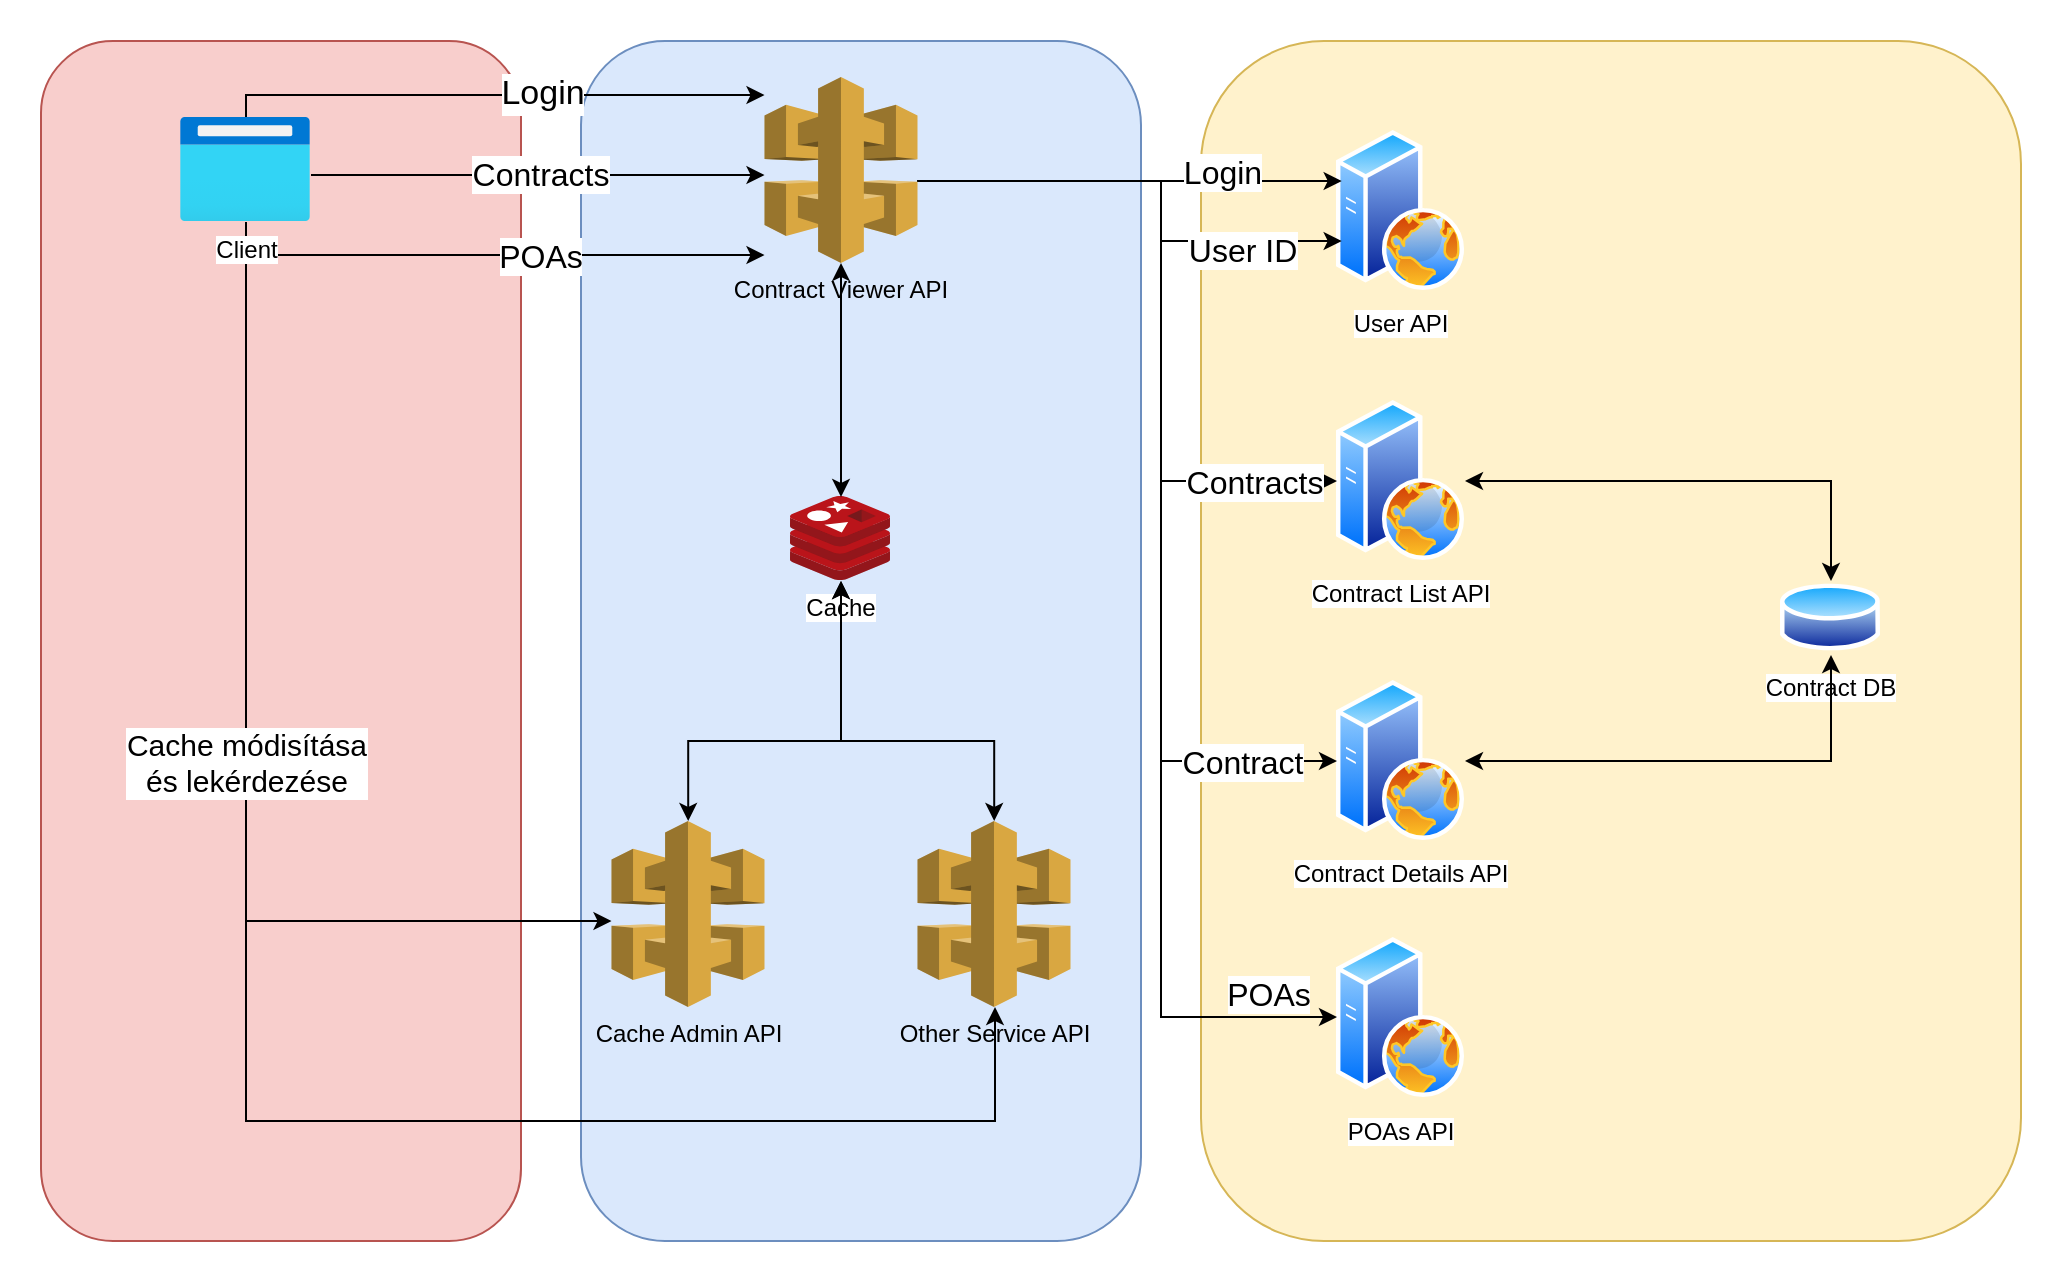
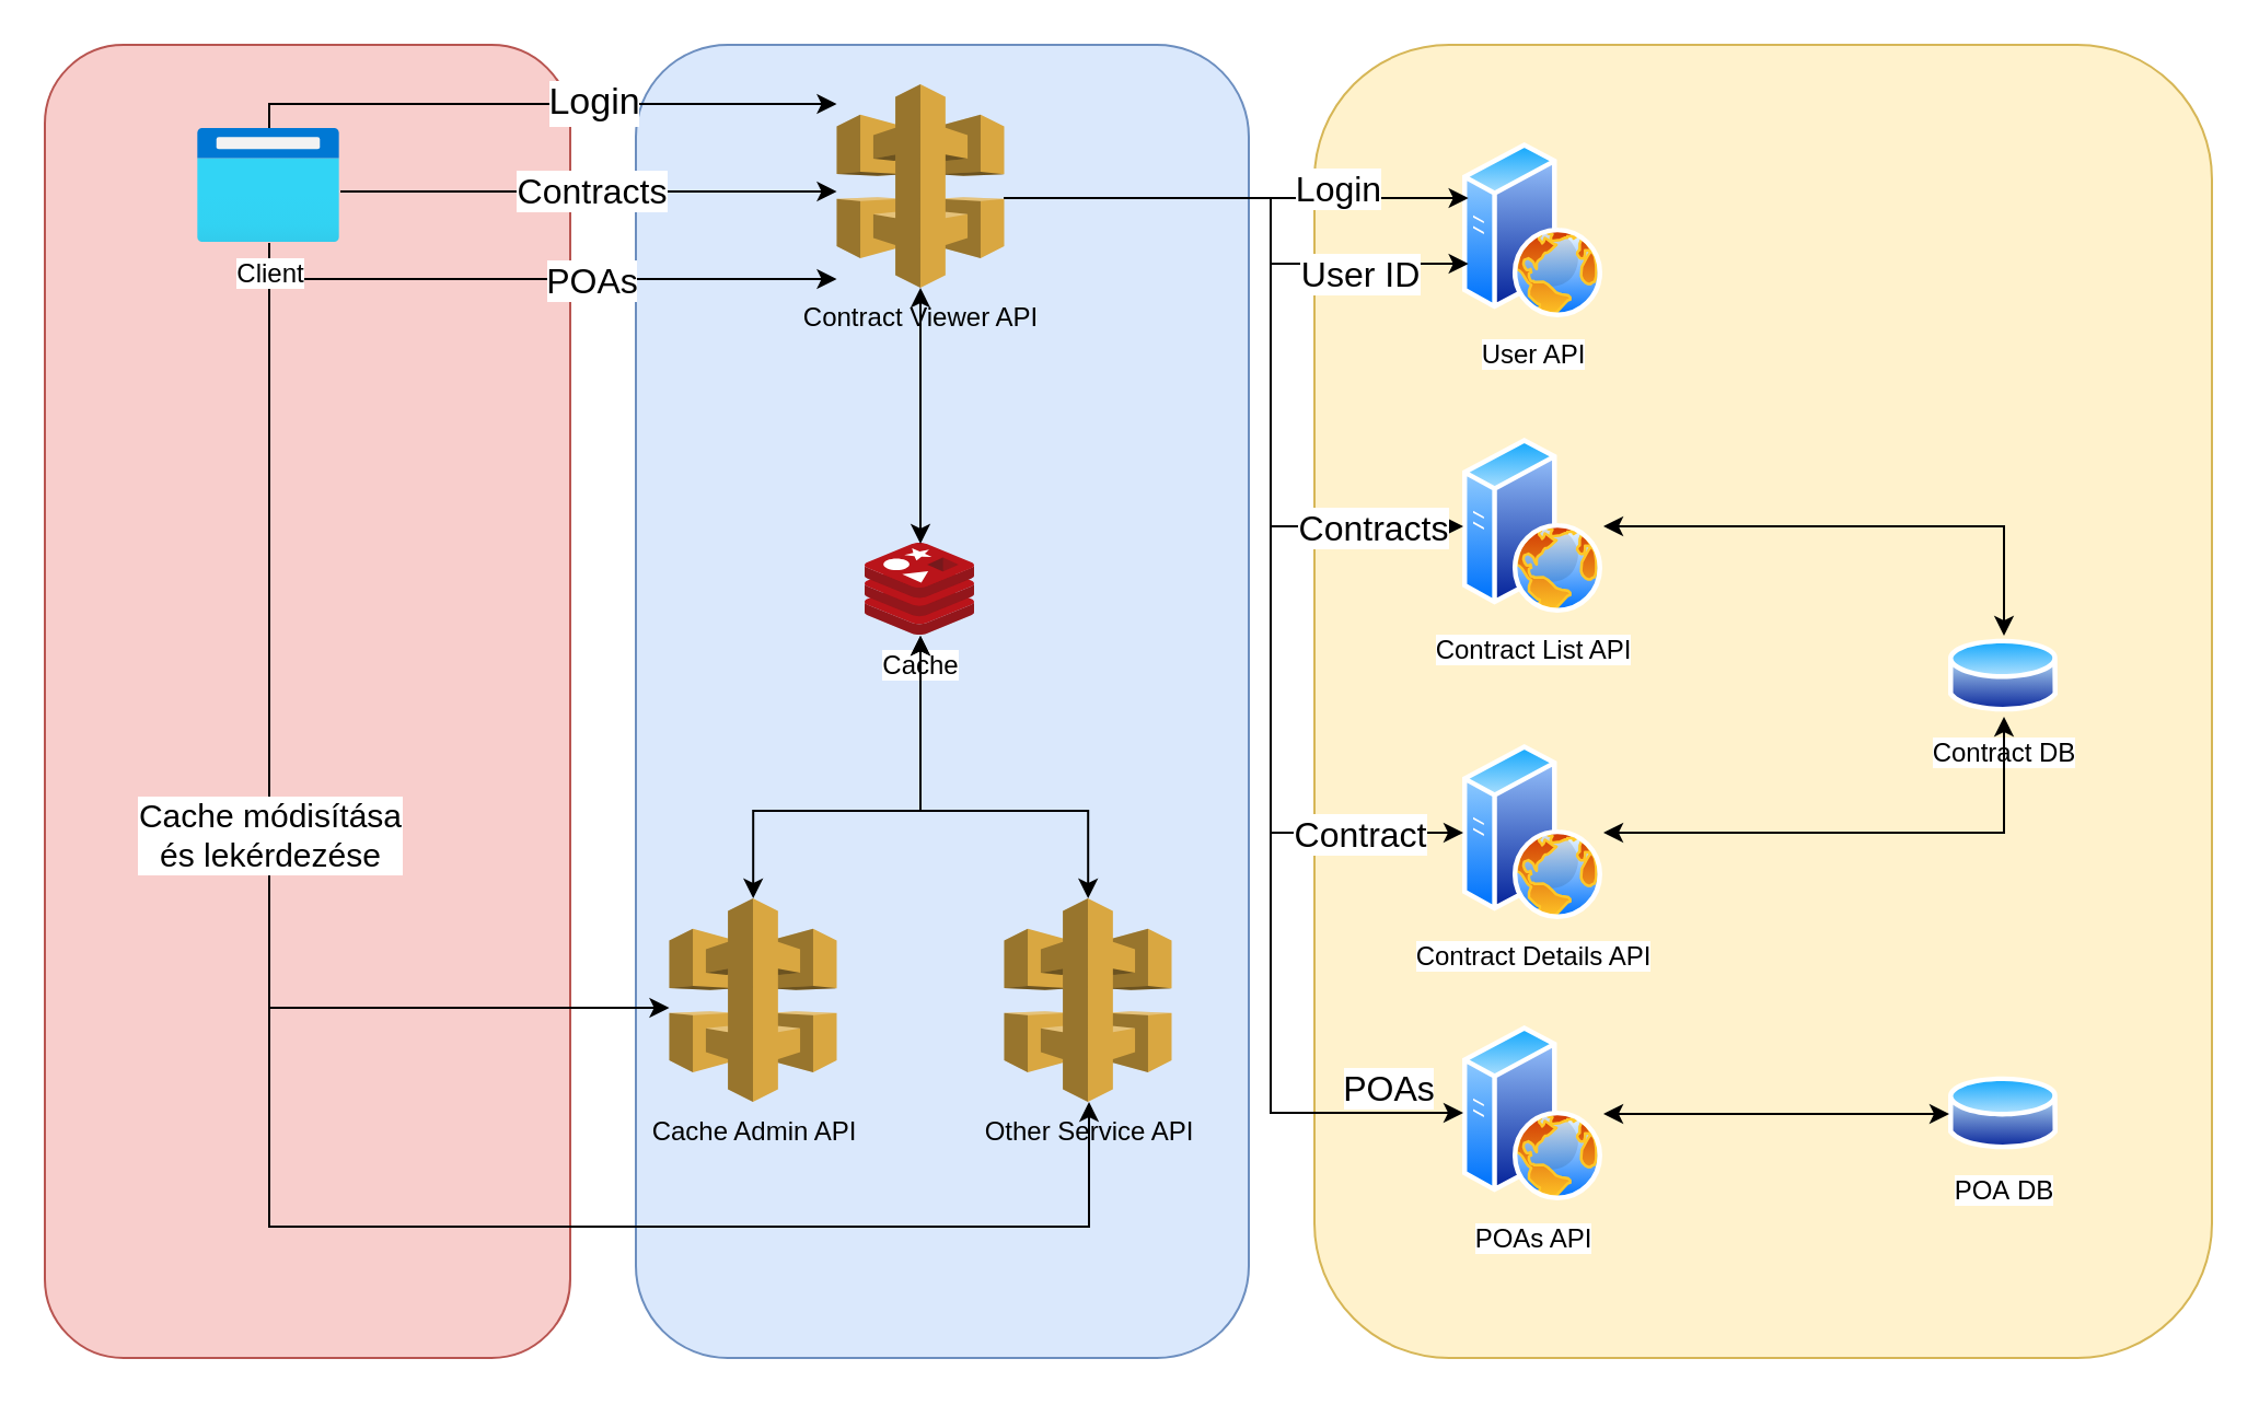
  <mxCell id="0" />
  <mxCell id="1" parent="0" />
  <mxCell id="2" value="" style="rounded=1;whiteSpace=wrap;html=1;fillColor=#fff2cc;strokeColor=#d6b656;" parent="1" vertex="1"><mxGeometry x="600" y="20" width="410" height="600" as="geometry" /></mxCell>
+ <mxCell id="3" value="POA&lt;span style=&quot;background-color: light-dark(#ffffff, var(--ge-dark-color, #121212)); color: light-dark(rgb(0, 0, 0), rgb(255, 255, 255));&quot;&gt;&amp;nbsp;DB&lt;/span&gt;" style="image;aspect=fixed;perimeter=ellipsePerimeter;html=1;align=center;shadow=0;dashed=0;spacingTop=3;image=img/lib/active_directory/database.svg;" parent="1" vertex="1"><mxGeometry x="890" y="490" width="50" height="37" as="geometry" /></mxCell>
  <mxCell id="4" value="Contract DB" style="image;aspect=fixed;perimeter=ellipsePerimeter;html=1;align=center;shadow=0;dashed=0;spacingTop=3;image=img/lib/active_directory/database.svg;" parent="1" vertex="1"><mxGeometry x="890" y="290" width="50" height="37" as="geometry" /></mxCell>
  <mxCell id="5" style="edgeStyle=orthogonalEdgeStyle;rounded=0;orthogonalLoop=1;jettySize=auto;html=1;exitX=0.5;exitY=1;exitDx=0;exitDy=0;" parent="1" source="4" target="4" edge="1"><mxGeometry relative="1" as="geometry" /></mxCell>
  <mxCell id="6" value="User API" style="image;aspect=fixed;perimeter=ellipsePerimeter;html=1;align=center;shadow=0;dashed=0;spacingTop=3;image=img/lib/active_directory/web_server.svg;" parent="1" vertex="1"><mxGeometry x="668" y="65" width="64" height="80" as="geometry" /></mxCell>
  <mxCell id="7" style="edgeStyle=orthogonalEdgeStyle;rounded=0;orthogonalLoop=1;jettySize=auto;html=1;startArrow=classic;startFill=1;" parent="1" source="8" target="4" edge="1"><mxGeometry relative="1" as="geometry" /></mxCell>
  <mxCell id="8" value="Contract List API" style="image;aspect=fixed;perimeter=ellipsePerimeter;html=1;align=center;shadow=0;dashed=0;spacingTop=3;image=img/lib/active_directory/web_server.svg;" parent="1" vertex="1"><mxGeometry x="668" y="200" width="64" height="80" as="geometry" /></mxCell>
  <mxCell id="9" style="edgeStyle=orthogonalEdgeStyle;rounded=0;orthogonalLoop=1;jettySize=auto;html=1;startArrow=classic;startFill=1;" parent="1" source="10" target="4" edge="1"><mxGeometry relative="1" as="geometry" /></mxCell>
  <mxCell id="10" value="Contract Details API" style="image;aspect=fixed;perimeter=ellipsePerimeter;html=1;align=center;shadow=0;dashed=0;spacingTop=3;image=img/lib/active_directory/web_server.svg;" parent="1" vertex="1"><mxGeometry x="668" y="340" width="64" height="80" as="geometry" /></mxCell>
+ <mxCell id="11" style="edgeStyle=orthogonalEdgeStyle;rounded=0;orthogonalLoop=1;jettySize=auto;html=1;startArrow=classic;startFill=1;" parent="1" source="12" target="3" edge="1"><mxGeometry relative="1" as="geometry" /></mxCell>
  <mxCell id="12" value="POAs API" style="image;aspect=fixed;perimeter=ellipsePerimeter;html=1;align=center;shadow=0;dashed=0;spacingTop=3;image=img/lib/active_directory/web_server.svg;" parent="1" vertex="1"><mxGeometry x="668" y="468.5" width="64" height="80" as="geometry" /></mxCell>
  <mxCell id="13" value="" style="rounded=1;whiteSpace=wrap;html=1;fillColor=#dae8fc;strokeColor=#6c8ebf;" parent="1" vertex="1"><mxGeometry x="290" y="20" width="280" height="600" as="geometry" /></mxCell>
  <mxCell id="14" style="edgeStyle=orthogonalEdgeStyle;rounded=0;orthogonalLoop=1;jettySize=auto;html=1;" parent="1" source="24" target="6" edge="1"><mxGeometry relative="1" as="geometry"><Array as="points"><mxPoint x="520" y="90" /><mxPoint x="520" y="90" /></Array></mxGeometry></mxCell>
  <mxCell id="15" value="&lt;font style=&quot;font-size: 16px;&quot;&gt;Login&lt;/font&gt;" style="edgeLabel;html=1;align=center;verticalAlign=middle;resizable=0;points=[];" parent="14" vertex="1" connectable="0"><mxGeometry x="0.594" relative="1" as="geometry"><mxPoint x="-17" y="-5" as="offset" /></mxGeometry></mxCell>
  <mxCell id="16" style="edgeStyle=orthogonalEdgeStyle;rounded=0;orthogonalLoop=1;jettySize=auto;html=1;" parent="1" source="24" target="8" edge="1"><mxGeometry relative="1" as="geometry"><Array as="points"><mxPoint x="580" y="90" /><mxPoint x="580" y="240" /></Array></mxGeometry></mxCell>
  <mxCell id="17" value="&lt;font style=&quot;font-size: 16px;&quot;&gt;Contracts&lt;/font&gt;" style="edgeLabel;html=1;align=center;verticalAlign=middle;resizable=0;points=[];" parent="16" vertex="1" connectable="0"><mxGeometry x="0.748" y="-1" relative="1" as="geometry"><mxPoint x="4" y="-1" as="offset" /></mxGeometry></mxCell>
  <mxCell id="18" style="edgeStyle=orthogonalEdgeStyle;rounded=0;orthogonalLoop=1;jettySize=auto;html=1;" parent="1" source="24" target="12" edge="1"><mxGeometry relative="1" as="geometry"><Array as="points"><mxPoint x="580" y="90" /><mxPoint x="580" y="508" /></Array></mxGeometry></mxCell>
  <mxCell id="19" value="&lt;font style=&quot;font-size: 16px;&quot;&gt;POAs&lt;/font&gt;" style="edgeLabel;html=1;align=center;verticalAlign=middle;resizable=0;points=[];" parent="18" vertex="1" connectable="0"><mxGeometry x="0.679" relative="1" as="geometry"><mxPoint x="53" y="1" as="offset" /></mxGeometry></mxCell>
  <mxCell id="20" style="edgeStyle=orthogonalEdgeStyle;rounded=0;orthogonalLoop=1;jettySize=auto;html=1;" parent="1" source="24" target="10" edge="1"><mxGeometry relative="1" as="geometry"><Array as="points"><mxPoint x="580" y="90" /><mxPoint x="580" y="380" /></Array></mxGeometry></mxCell>
  <mxCell id="21" value="&lt;font style=&quot;font-size: 16px;&quot;&gt;Contract&lt;/font&gt;" style="edgeLabel;html=1;align=center;verticalAlign=middle;resizable=0;points=[];" parent="20" vertex="1" connectable="0"><mxGeometry x="0.771" y="1" relative="1" as="geometry"><mxPoint x="9" y="1" as="offset" /></mxGeometry></mxCell>
  <mxCell id="22" style="edgeStyle=orthogonalEdgeStyle;rounded=0;orthogonalLoop=1;jettySize=auto;html=1;" parent="1" source="24" target="6" edge="1"><mxGeometry relative="1" as="geometry"><Array as="points"><mxPoint x="580" y="90" /><mxPoint x="580" y="120" /></Array></mxGeometry></mxCell>
  <mxCell id="23" value="&lt;font style=&quot;font-size: 16px;&quot;&gt;User ID&lt;/font&gt;" style="edgeLabel;html=1;align=center;verticalAlign=middle;resizable=0;points=[];" parent="22" vertex="1" connectable="0"><mxGeometry x="0.753" y="3" relative="1" as="geometry"><mxPoint x="-20" y="7" as="offset" /></mxGeometry></mxCell>
  <mxCell id="24" value="Contract Viewer API" style="outlineConnect=0;dashed=0;verticalLabelPosition=bottom;verticalAlign=top;align=center;html=1;shape=mxgraph.aws3.api_gateway;fillColor=#D9A741;gradientColor=none;" parent="1" vertex="1"><mxGeometry x="381.75" y="38" width="76.5" height="93" as="geometry" /></mxCell>
  <mxCell id="25" value="" style="rounded=1;whiteSpace=wrap;html=1;fillColor=#f8cecc;strokeColor=#b85450;" parent="1" vertex="1"><mxGeometry x="20" y="20" width="240" height="600" as="geometry" /></mxCell>
  <mxCell id="26" style="edgeStyle=orthogonalEdgeStyle;rounded=0;orthogonalLoop=1;jettySize=auto;html=1;" parent="1" source="35" target="24" edge="1"><mxGeometry relative="1" as="geometry"><Array as="points"><mxPoint x="123" y="47" /></Array></mxGeometry></mxCell>
  <mxCell id="27" value="&lt;font style=&quot;font-size: 17px;&quot;&gt;Login&lt;/font&gt;" style="edgeLabel;html=1;align=center;verticalAlign=middle;resizable=0;points=[];" parent="26" vertex="1" connectable="0"><mxGeometry x="0.058" y="2" relative="1" as="geometry"><mxPoint x="16" y="1" as="offset" /></mxGeometry></mxCell>
  <mxCell id="28" style="edgeStyle=orthogonalEdgeStyle;rounded=0;orthogonalLoop=1;jettySize=auto;html=1;" parent="1" source="35" target="24" edge="1"><mxGeometry relative="1" as="geometry"><Array as="points"><mxPoint x="270" y="87" /><mxPoint x="270" y="87" /></Array></mxGeometry></mxCell>
  <mxCell id="29" value="&lt;font style=&quot;font-size: 16px;&quot;&gt;Contracts&lt;/font&gt;" style="edgeLabel;html=1;align=center;verticalAlign=middle;resizable=0;points=[];" parent="28" vertex="1" connectable="0"><mxGeometry x="0.186" y="2" relative="1" as="geometry"><mxPoint x="-20" y="1" as="offset" /></mxGeometry></mxCell>
  <mxCell id="30" style="edgeStyle=orthogonalEdgeStyle;rounded=0;orthogonalLoop=1;jettySize=auto;html=1;" parent="1" source="35" target="24" edge="1"><mxGeometry relative="1" as="geometry"><Array as="points"><mxPoint x="123" y="127" /></Array></mxGeometry></mxCell>
  <mxCell id="31" value="&lt;font style=&quot;font-size: 16px;&quot;&gt;POAs&lt;/font&gt;" style="edgeLabel;html=1;align=center;verticalAlign=middle;resizable=0;points=[];" parent="30" vertex="1" connectable="0"><mxGeometry x="-0.061" y="-3" relative="1" as="geometry"><mxPoint x="34" y="-3" as="offset" /></mxGeometry></mxCell>
  <mxCell id="32" style="edgeStyle=orthogonalEdgeStyle;rounded=0;orthogonalLoop=1;jettySize=auto;html=1;" edge="1" parent="1" source="35" target="41"><mxGeometry relative="1" as="geometry"><Array as="points"><mxPoint x="123" y="460" /></Array></mxGeometry></mxCell>
  <mxCell id="33" style="edgeStyle=orthogonalEdgeStyle;rounded=0;orthogonalLoop=1;jettySize=auto;html=1;" edge="1" parent="1" source="35" target="39"><mxGeometry relative="1" as="geometry"><Array as="points"><mxPoint x="123" y="560" /><mxPoint x="497" y="560" /></Array></mxGeometry></mxCell>
  <mxCell id="34" value="Cache módisítása&lt;div&gt;és lekérdezése&lt;/div&gt;" style="edgeLabel;html=1;align=center;verticalAlign=middle;resizable=0;points=[];fontSize=15;" vertex="1" connectable="0" parent="33"><mxGeometry x="-0.615" relative="1" as="geometry"><mxPoint y="100" as="offset" /></mxGeometry></mxCell>
  <mxCell id="35" value="Client" style="image;aspect=fixed;html=1;points=[];align=center;fontSize=12;image=img/lib/azure2/general/Browser.svg;" parent="1" vertex="1"><mxGeometry x="90" y="58.5" width="65" height="52" as="geometry" /></mxCell>
  <mxCell id="36" value="Cache" style="image;sketch=0;aspect=fixed;html=1;points=[];align=center;fontSize=12;image=img/lib/mscae/Cache_Redis_Product.svg;" parent="1" vertex="1"><mxGeometry x="395" y="248" width="50" height="42" as="geometry" /></mxCell>
  <mxCell id="37" value="" style="endArrow=classic;html=1;rounded=0;startArrow=classic;startFill=1;" parent="1" source="24" target="36" edge="1"><mxGeometry width="50" height="50" relative="1" as="geometry"><mxPoint x="460" y="310" as="sourcePoint" /><mxPoint x="510" y="260" as="targetPoint" /></mxGeometry></mxCell>
  <mxCell id="38" style="edgeStyle=orthogonalEdgeStyle;rounded=0;orthogonalLoop=1;jettySize=auto;html=1;startArrow=classic;startFill=1;" edge="1" parent="1" source="39" target="36"><mxGeometry relative="1" as="geometry"><Array as="points"><mxPoint x="497" y="370" /><mxPoint x="420" y="370" /></Array></mxGeometry></mxCell>
  <mxCell id="39" value="Other Service API" style="outlineConnect=0;dashed=0;verticalLabelPosition=bottom;verticalAlign=top;align=center;html=1;shape=mxgraph.aws3.api_gateway;fillColor=#D9A741;gradientColor=none;" vertex="1" parent="1"><mxGeometry x="458.25" y="410" width="76.5" height="93" as="geometry" /></mxCell>
  <mxCell id="40" style="edgeStyle=orthogonalEdgeStyle;rounded=0;orthogonalLoop=1;jettySize=auto;html=1;startArrow=classic;startFill=1;" edge="1" parent="1" source="41" target="36"><mxGeometry relative="1" as="geometry"><Array as="points"><mxPoint x="344" y="370" /><mxPoint x="420" y="370" /></Array></mxGeometry></mxCell>
  <mxCell id="41" value="Cache Admin API" style="outlineConnect=0;dashed=0;verticalLabelPosition=bottom;verticalAlign=top;align=center;html=1;shape=mxgraph.aws3.api_gateway;fillColor=#D9A741;gradientColor=none;" vertex="1" parent="1"><mxGeometry x="305.25" y="410" width="76.5" height="93" as="geometry" /></mxCell>
